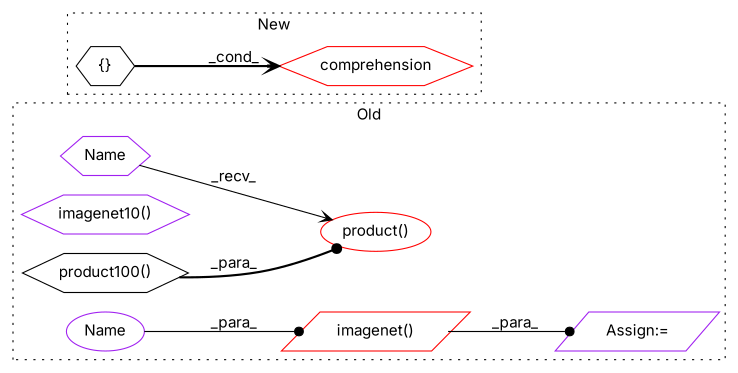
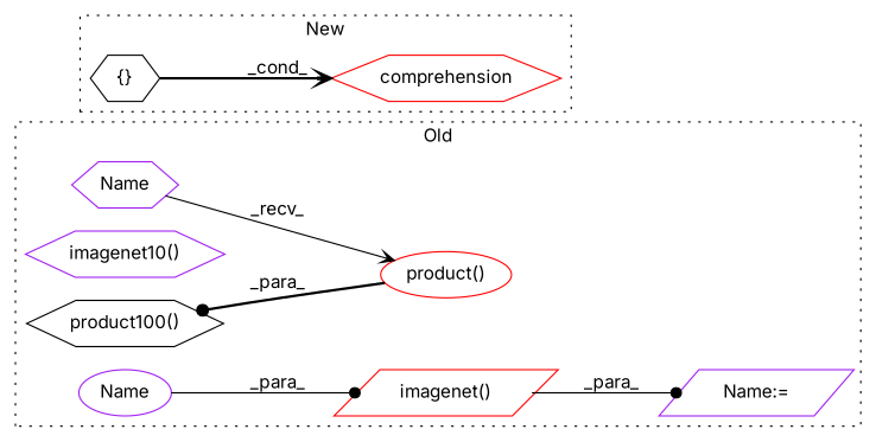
  digraph {
    fontname=Inter
    rankdir=LR
    node [a=75 color=purple fontname=Inter l=3 shape=hexagon]
    edge [arrowhead=dot fontname=Inter style=solid]
    n1 [color=red l="21,1" label="imagenet()" s="4690,4716" shape=parallelogram]
    n2 [color=black l="38,45" label="product100()" s="5365,5408"]
    n3 [l="37,45" label="imagenet10()" s="5060,5102"]
-   n4 [a=68 label="Assign:=" s=4687 shape=parallelogram]
+   n4 [a=68 label="Name:=" s=4687 shape=parallelogram]
    n5 [color=red l="14,1" label="product()" s="5351,5453" shape=ellipse]
    n6 [a=87 l=5 label=Name s=4711 shape=ellipse]
    n7 [a=87 l=5 label=Name s=5351]
    n8 [a=59 color=black l="1,0" label="{}" s="6627,6639"]
    n9 [a=45 color=red label=comprehension s=6612]
    subgraph cluster_1 {
      label=Old
      style=dotted
      n1
      n2
      n3
      n4
      n5
      n6
      n7
    }
    subgraph cluster_2 {
      label=New
      style=dotted
      n8
      n9
    }
    n1 -> n4 [label=_para_]
-   n2 -> n5 [label=_para_ style=bold]
+   n5 -> n2 [label=_para_ style=bold]
    n6 -> n1 [label=_para_]
    n7 -> n5 [arrowhead=vee label=_recv_]
    n8 -> n9 [arrowhead=vee label=_cond_ style=bold]
  }
